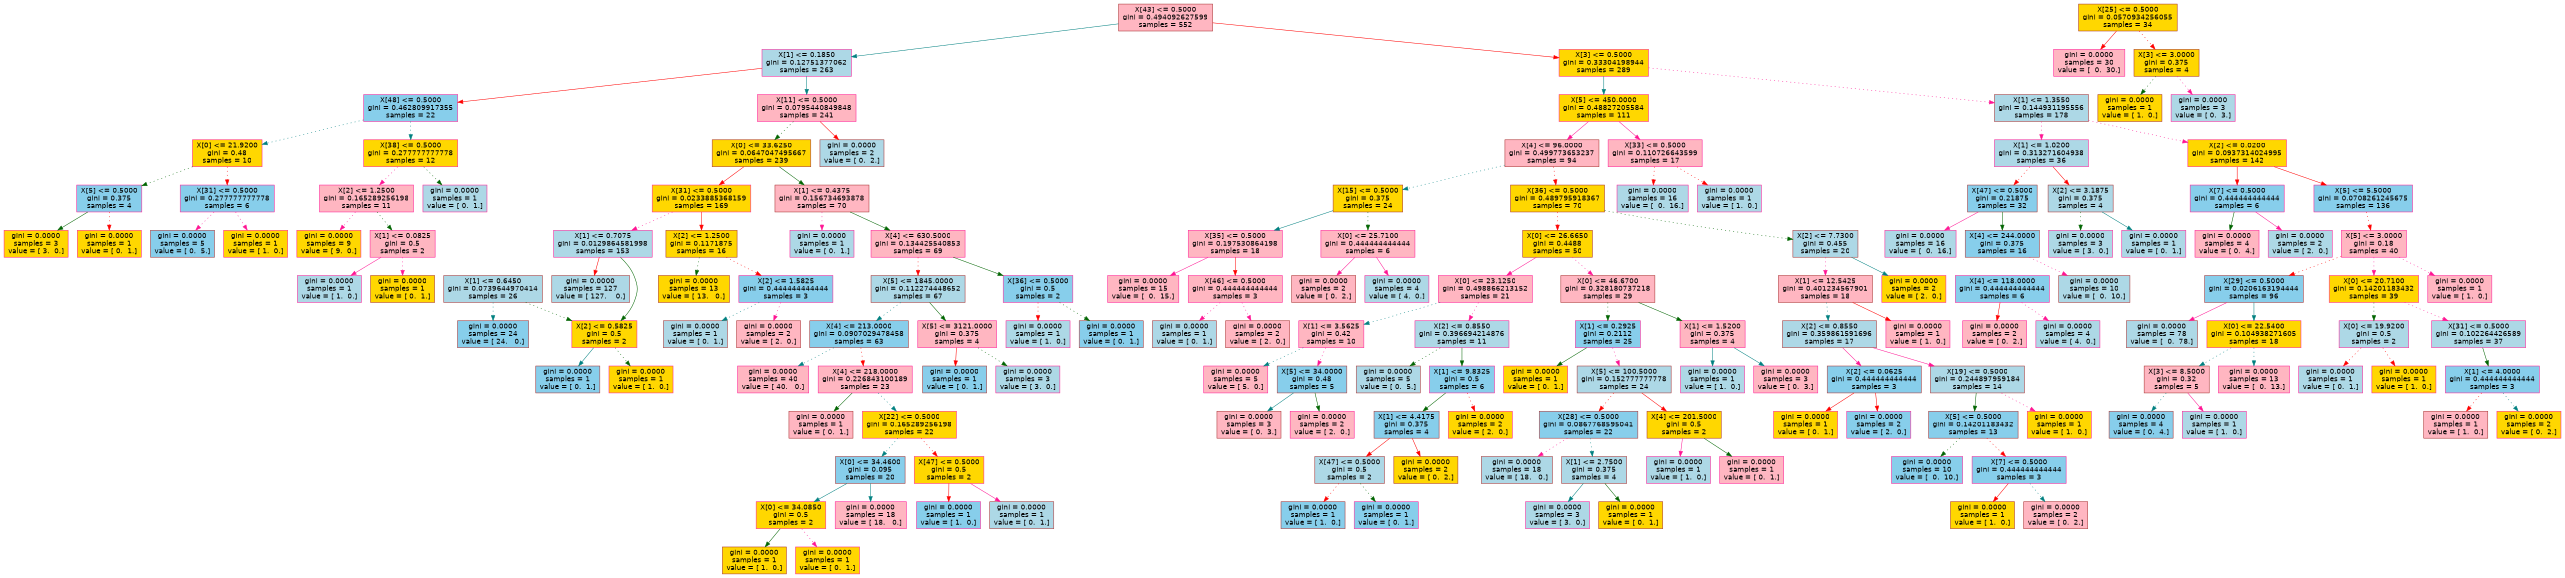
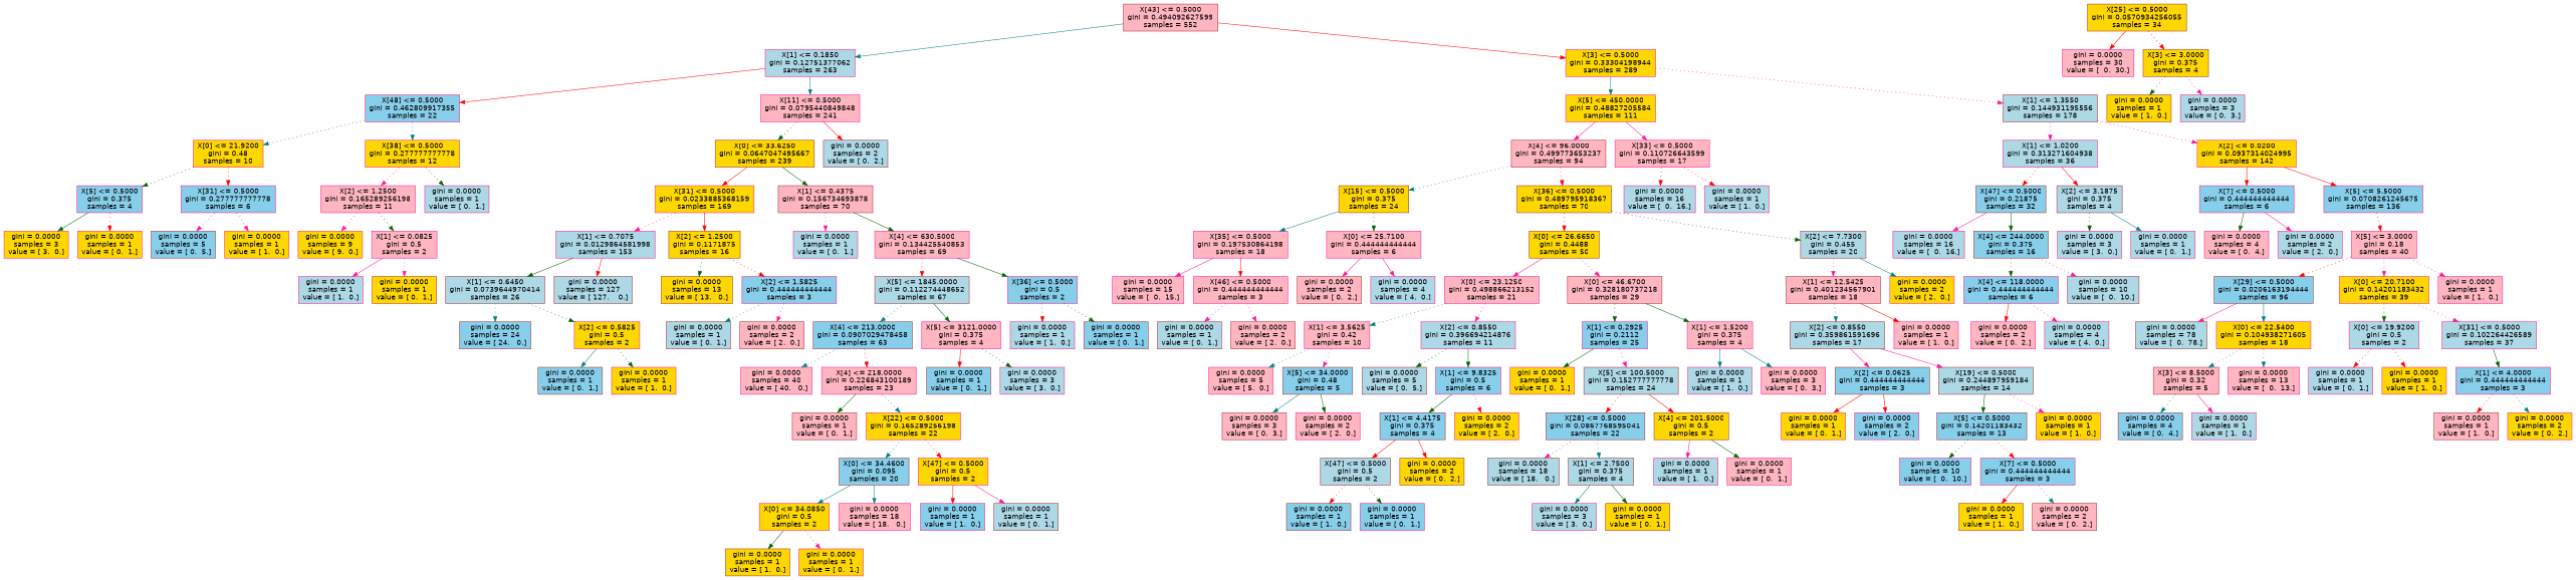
  digraph {
    fontname="DejaVu Sans"
    node [color=deeppink fillcolor=lightblue fontname="DejaVu Sans" shape=box style=filled]
    edge [color=red fontname="DejaVu Sans" style=dotted]
    n1 [color=brown fillcolor=lightpink label="X[43] <= 0.5000\ngini = 0.494092627599\nsamples = 552"]
    n2 [label="X[1] <= 0.1850\ngini = 0.12751377062\nsamples = 263"]
    n3 [fillcolor=gold label="X[3] <= 0.5000\ngini = 0.33304198944\nsamples = 289"]
    n4 [fillcolor=skyblue label="X[48] <= 0.5000\ngini = 0.462809917355\nsamples = 22"]
    n5 [fillcolor=lightpink label="X[11] <= 0.5000\ngini = 0.0795440849848\nsamples = 241"]
    n6 [fillcolor=gold label="X[5] <= 450.0000\ngini = 0.48827205584\nsamples = 111"]
    n7 [color=brown label="X[1] <= 1.3550\ngini = 0.144931195556\nsamples = 178"]
    n8 [fillcolor=gold label="X[0] <= 21.9200\ngini = 0.48\nsamples = 10"]
    n9 [fillcolor=gold label="X[38] <= 0.5000\ngini = 0.277777777778\nsamples = 12"]
    n10 [color=brown fillcolor=gold label="X[0] <= 33.6250\ngini = 0.0647047495667\nsamples = 239"]
    n11 [color=brown label="gini = 0.0000\nsamples = 2\nvalue = [ 0.  2.]"]
    n12 [fillcolor=skyblue label="X[5] <= 0.5000\ngini = 0.375\nsamples = 4"]
    n13 [fillcolor=skyblue label="X[31] <= 0.5000\ngini = 0.277777777778\nsamples = 6"]
    n14 [fillcolor=lightpink label="X[2] <= 1.2500\ngini = 0.165289256198\nsamples = 11"]
    n15 [label="gini = 0.0000\nsamples = 1\nvalue = [ 0.  1.]"]
    n16 [fillcolor=gold label="gini = 0.0000\nsamples = 3\nvalue = [ 3.  0.]"]
    n17 [fillcolor=gold label="gini = 0.0000\nsamples = 1\nvalue = [ 0.  1.]"]
    n18 [color=brown fillcolor=skyblue label="gini = 0.0000\nsamples = 5\nvalue = [ 0.  5.]"]
    n19 [fillcolor=gold label="gini = 0.0000\nsamples = 1\nvalue = [ 1.  0.]"]
    n20 [fillcolor=gold label="gini = 0.0000\nsamples = 9\nvalue = [ 9.  0.]"]
    n21 [fillcolor=lightpink label="X[1] <= 0.0825\ngini = 0.5\nsamples = 2"]
    n22 [label="gini = 0.0000\nsamples = 1\nvalue = [ 1.  0.]"]
    n23 [color=brown fillcolor=gold label="gini = 0.0000\nsamples = 1\nvalue = [ 0.  1.]"]
    n24 [fillcolor=gold label="X[31] <= 0.5000\ngini = 0.0233885368159\nsamples = 169"]
    n25 [color=brown fillcolor=lightpink label="X[1] <= 0.4375\ngini = 0.156734693878\nsamples = 70"]
    n26 [label="X[1] <= 0.7075\ngini = 0.0129864581998\nsamples = 153"]
    n27 [color=brown fillcolor=gold label="X[2] <= 1.2500\ngini = 0.1171875\nsamples = 16"]
    n28 [label="gini = 0.0000\nsamples = 1\nvalue = [ 0.  1.]"]
    n29 [fillcolor=lightpink label="X[4] <= 630.5000\ngini = 0.134425540853\nsamples = 69"]
    n30 [color=brown label="X[1] <= 0.6450\ngini = 0.0739644970414\nsamples = 26"]
    n31 [color=brown label="gini = 0.0000\nsamples = 127\nvalue = [ 127.    0.]"]
    n32 [color=brown fillcolor=gold label="gini = 0.0000\nsamples = 13\nvalue = [ 13.   0.]"]
    n33 [fillcolor=skyblue label="X[2] <= 1.5825\ngini = 0.444444444444\nsamples = 3"]
    n34 [color=brown fillcolor=skyblue label="gini = 0.0000\nsamples = 24\nvalue = [ 24.   0.]"]
    n35 [fillcolor=gold label="X[2] <= 0.5825\ngini = 0.5\nsamples = 2"]
    n36 [color=brown fillcolor=skyblue label="gini = 0.0000\nsamples = 1\nvalue = [ 0.  1.]"]
    n37 [fillcolor=gold label="gini = 0.0000\nsamples = 1\nvalue = [ 1.  0.]"]
    n38 [color=brown label="gini = 0.0000\nsamples = 1\nvalue = [ 0.  1.]"]
    n39 [color=brown fillcolor=lightpink label="gini = 0.0000\nsamples = 2\nvalue = [ 2.  0.]"]
    n40 [color=brown label="X[5] <= 1845.0000\ngini = 0.112274448652\nsamples = 67"]
    n41 [fillcolor=skyblue label="X[36] <= 0.5000\ngini = 0.5\nsamples = 2"]
    n42 [color=brown fillcolor=skyblue label="X[4] <= 213.0000\ngini = 0.0907029478458\nsamples = 63"]
    n43 [fillcolor=lightpink label="X[5] <= 3121.0000\ngini = 0.375\nsamples = 4"]
    n44 [label="gini = 0.0000\nsamples = 1\nvalue = [ 1.  0.]"]
    n45 [color=brown fillcolor=skyblue label="gini = 0.0000\nsamples = 1\nvalue = [ 0.  1.]"]
    n46 [fillcolor=lightpink label="gini = 0.0000\nsamples = 40\nvalue = [ 40.   0.]"]
    n47 [fillcolor=lightpink label="X[4] <= 218.0000\ngini = 0.226843100189\nsamples = 23"]
    n48 [color=brown fillcolor=skyblue label="gini = 0.0000\nsamples = 1\nvalue = [ 0.  1.]"]
    n49 [label="gini = 0.0000\nsamples = 3\nvalue = [ 3.  0.]"]
    n50 [color=brown fillcolor=lightpink label="gini = 0.0000\nsamples = 1\nvalue = [ 0.  1.]"]
    n51 [fillcolor=gold label="X[22] <= 0.5000\ngini = 0.165289256198\nsamples = 22"]
    n52 [color=brown fillcolor=skyblue label="X[0] <= 34.4600\ngini = 0.095\nsamples = 20"]
    n53 [fillcolor=gold label="X[47] <= 0.5000\ngini = 0.5\nsamples = 2"]
    n54 [fillcolor=gold label="X[0] <= 34.0850\ngini = 0.5\nsamples = 2"]
    n55 [fillcolor=lightpink label="gini = 0.0000\nsamples = 18\nvalue = [ 18.   0.]"]
    n56 [fillcolor=skyblue label="gini = 0.0000\nsamples = 1\nvalue = [ 1.  0.]"]
    n57 [color=brown label="gini = 0.0000\nsamples = 1\nvalue = [ 0.  1.]"]
    n58 [color=brown fillcolor=gold label="gini = 0.0000\nsamples = 1\nvalue = [ 1.  0.]"]
    n59 [fillcolor=gold label="gini = 0.0000\nsamples = 1\nvalue = [ 0.  1.]"]
    n60 [color=brown fillcolor=lightpink label="X[4] <= 96.0000\ngini = 0.499773653237\nsamples = 94"]
    n61 [fillcolor=lightpink label="X[33] <= 0.5000\ngini = 0.110726643599\nsamples = 17"]
    n62 [label="X[1] <= 1.0200\ngini = 0.313271604938\nsamples = 36"]
    n63 [fillcolor=gold label="X[2] <= 0.0200\ngini = 0.0937314024995\nsamples = 142"]
    n64 [color=brown fillcolor=gold label="X[15] <= 0.5000\ngini = 0.375\nsamples = 24"]
    n65 [color=brown fillcolor=gold label="X[36] <= 0.5000\ngini = 0.489795918367\nsamples = 70"]
    n66 [label="gini = 0.0000\nsamples = 16\nvalue = [  0.  16.]"]
    n67 [label="gini = 0.0000\nsamples = 1\nvalue = [ 1.  0.]"]
    n68 [fillcolor=lightpink label="X[35] <= 0.5000\ngini = 0.197530864198\nsamples = 18"]
    n69 [fillcolor=lightpink label="X[0] <= 25.7100\ngini = 0.444444444444\nsamples = 6"]
    n70 [color=brown fillcolor=gold label="X[0] <= 26.6650\ngini = 0.4488\nsamples = 50"]
    n71 [color=brown label="X[2] <= 7.7300\ngini = 0.455\nsamples = 20"]
    n72 [fillcolor=lightpink label="gini = 0.0000\nsamples = 15\nvalue = [  0.  15.]"]
    n73 [fillcolor=lightpink label="X[46] <= 0.5000\ngini = 0.444444444444\nsamples = 3"]
    n74 [color=brown fillcolor=lightpink label="gini = 0.0000\nsamples = 2\nvalue = [ 0.  2.]"]
    n75 [label="gini = 0.0000\nsamples = 4\nvalue = [ 4.  0.]"]
    n76 [color=brown label="gini = 0.0000\nsamples = 1\nvalue = [ 0.  1.]"]
    n77 [color=brown fillcolor=lightpink label="gini = 0.0000\nsamples = 2\nvalue = [ 2.  0.]"]
    n78 [fillcolor=lightpink label="X[0] <= 23.1250\ngini = 0.498866213152\nsamples = 21"]
    n79 [color=brown fillcolor=lightpink label="X[0] <= 46.6700\ngini = 0.328180737218\nsamples = 29"]
    n80 [color=brown fillcolor=lightpink label="X[1] <= 12.5425\ngini = 0.401234567901\nsamples = 18"]
    n81 [fillcolor=gold label="gini = 0.0000\nsamples = 2\nvalue = [ 2.  0.]"]
    n82 [fillcolor=lightpink label="X[1] <= 3.5625\ngini = 0.42\nsamples = 10"]
    n83 [label="X[2] <= 0.8550\ngini = 0.396694214876\nsamples = 11"]
    n84 [fillcolor=skyblue label="X[1] <= 0.2925\ngini = 0.2112\nsamples = 25"]
    n85 [fillcolor=lightpink label="X[1] <= 1.5200\ngini = 0.375\nsamples = 4"]
    n86 [fillcolor=lightpink label="gini = 0.0000\nsamples = 5\nvalue = [ 5.  0.]"]
    n87 [color=brown fillcolor=skyblue label="X[5] <= 34.0000\ngini = 0.48\nsamples = 5"]
    n88 [color=brown label="gini = 0.0000\nsamples = 5\nvalue = [ 0.  5.]"]
    n89 [fillcolor=skyblue label="X[1] <= 9.8325\ngini = 0.5\nsamples = 6"]
    n90 [color=brown fillcolor=lightpink label="gini = 0.0000\nsamples = 3\nvalue = [ 0.  3.]"]
    n91 [fillcolor=lightpink label="gini = 0.0000\nsamples = 2\nvalue = [ 2.  0.]"]
    n92 [color=brown fillcolor=skyblue label="X[1] <= 4.4175\ngini = 0.375\nsamples = 4"]
    n93 [fillcolor=gold label="gini = 0.0000\nsamples = 2\nvalue = [ 2.  0.]"]
    n94 [color=brown label="X[47] <= 0.5000\ngini = 0.5\nsamples = 2"]
    n95 [color=brown fillcolor=gold label="gini = 0.0000\nsamples = 2\nvalue = [ 0.  2.]"]
    n96 [color=brown fillcolor=skyblue label="gini = 0.0000\nsamples = 1\nvalue = [ 1.  0.]"]
    n97 [fillcolor=skyblue label="gini = 0.0000\nsamples = 1\nvalue = [ 0.  1.]"]
    n98 [fillcolor=gold label="gini = 0.0000\nsamples = 1\nvalue = [ 0.  1.]"]
    n99 [color=brown label="X[5] <= 100.5000\ngini = 0.152777777778\nsamples = 24"]
    n100 [label="gini = 0.0000\nsamples = 1\nvalue = [ 1.  0.]"]
    n101 [fillcolor=lightpink label="gini = 0.0000\nsamples = 3\nvalue = [ 0.  3.]"]
    n102 [color=brown fillcolor=skyblue label="X[28] <= 0.5000\ngini = 0.0867768595041\nsamples = 22"]
    n103 [color=brown fillcolor=gold label="X[4] <= 201.5000\ngini = 0.5\nsamples = 2"]
    n104 [color=brown label="gini = 0.0000\nsamples = 18\nvalue = [ 18.   0.]"]
    n105 [color=brown label="X[1] <= 2.7500\ngini = 0.375\nsamples = 4"]
    n106 [label="gini = 0.0000\nsamples = 1\nvalue = [ 1.  0.]"]
    n107 [fillcolor=lightpink label="gini = 0.0000\nsamples = 1\nvalue = [ 0.  1.]"]
    n108 [label="gini = 0.0000\nsamples = 3\nvalue = [ 3.  0.]"]
    n109 [color=brown fillcolor=gold label="gini = 0.0000\nsamples = 1\nvalue = [ 0.  1.]"]
    n110 [color=brown label="X[2] <= 0.8550\ngini = 0.359861591696\nsamples = 17"]
    n111 [fillcolor=lightpink label="gini = 0.0000\nsamples = 1\nvalue = [ 1.  0.]"]
    n112 [color=brown fillcolor=skyblue label="X[2] <= 0.0625\ngini = 0.444444444444\nsamples = 3"]
    n113 [color=brown label="X[19] <= 0.5000\ngini = 0.244897959184\nsamples = 14"]
    n114 [fillcolor=gold label="gini = 0.0000\nsamples = 1\nvalue = [ 0.  1.]"]
    n115 [fillcolor=skyblue label="gini = 0.0000\nsamples = 2\nvalue = [ 2.  0.]"]
    n116 [color=brown fillcolor=skyblue label="X[5] <= 0.5000\ngini = 0.14201183432\nsamples = 13"]
    n117 [fillcolor=gold label="gini = 0.0000\nsamples = 1\nvalue = [ 1.  0.]"]
    n118 [fillcolor=skyblue label="gini = 0.0000\nsamples = 10\nvalue = [  0.  10.]"]
    n119 [fillcolor=skyblue label="X[7] <= 0.5000\ngini = 0.444444444444\nsamples = 3"]
    n120 [color=brown fillcolor=gold label="gini = 0.0000\nsamples = 1\nvalue = [ 1.  0.]"]
    n121 [color=brown fillcolor=lightpink label="gini = 0.0000\nsamples = 2\nvalue = [ 0.  2.]"]
    n122 [color=brown fillcolor=skyblue label="X[47] <= 0.5000\ngini = 0.21875\nsamples = 32"]
    n123 [color=brown label="X[2] <= 3.1875\ngini = 0.375\nsamples = 4"]
    n124 [fillcolor=skyblue label="X[7] <= 0.5000\ngini = 0.444444444444\nsamples = 6"]
    n125 [fillcolor=skyblue label="X[5] <= 5.5000\ngini = 0.0708261245675\nsamples = 136"]
    n126 [label="gini = 0.0000\nsamples = 16\nvalue = [  0.  16.]"]
    n127 [color=brown fillcolor=skyblue label="X[4] <= 244.0000\ngini = 0.375\nsamples = 16"]
    n128 [label="gini = 0.0000\nsamples = 3\nvalue = [ 3.  0.]"]
    n129 [label="gini = 0.0000\nsamples = 1\nvalue = [ 0.  1.]"]
    n130 [fillcolor=skyblue label="X[4] <= 118.0000\ngini = 0.444444444444\nsamples = 6"]
    n131 [color=brown label="gini = 0.0000\nsamples = 10\nvalue = [  0.  10.]"]
    n132 [fillcolor=lightpink label="gini = 0.0000\nsamples = 2\nvalue = [ 0.  2.]"]
    n133 [label="gini = 0.0000\nsamples = 4\nvalue = [ 4.  0.]"]
    n134 [fillcolor=lightpink label="gini = 0.0000\nsamples = 4\nvalue = [ 0.  4.]"]
    n135 [label="gini = 0.0000\nsamples = 2\nvalue = [ 2.  0.]"]
    n136 [fillcolor=lightpink label="X[5] <= 3.0000\ngini = 0.18\nsamples = 40"]
    n137 [color=brown fillcolor=skyblue label="X[29] <= 0.5000\ngini = 0.0206163194444\nsamples = 96"]
    n138 [fillcolor=gold label="X[0] <= 20.7100\ngini = 0.14201183432\nsamples = 39"]
    n139 [fillcolor=lightpink label="gini = 0.0000\nsamples = 1\nvalue = [ 1.  0.]"]
    n140 [color=brown label="gini = 0.0000\nsamples = 78\nvalue = [  0.  78.]"]
    n141 [fillcolor=gold label="X[0] <= 22.5400\ngini = 0.104938271605\nsamples = 18"]
    n142 [label="X[0] <= 19.9200\ngini = 0.5\nsamples = 2"]
    n143 [label="X[31] <= 0.5000\ngini = 0.102264426589\nsamples = 37"]
    n144 [label="gini = 0.0000\nsamples = 1\nvalue = [ 0.  1.]"]
    n145 [fillcolor=gold label="gini = 0.0000\nsamples = 1\nvalue = [ 1.  0.]"]
    n146 [fillcolor=skyblue label="X[1] <= 4.0000\ngini = 0.444444444444\nsamples = 3"]
    n147 [color=brown fillcolor=gold label="X[25] <= 0.5000\ngini = 0.0570934256055\nsamples = 34"]
    n148 [fillcolor=lightpink label="gini = 0.0000\nsamples = 30\nvalue = [  0.  30.]"]
    n149 [color=brown fillcolor=gold label="X[3] <= 3.0000\ngini = 0.375\nsamples = 4"]
    n150 [color=brown fillcolor=lightpink label="gini = 0.0000\nsamples = 1\nvalue = [ 1.  0.]"]
    n151 [fillcolor=gold label="gini = 0.0000\nsamples = 2\nvalue = [ 0.  2.]"]
    n152 [color=brown fillcolor=gold label="gini = 0.0000\nsamples = 1\nvalue = [ 1.  0.]"]
    n153 [label="gini = 0.0000\nsamples = 3\nvalue = [ 0.  3.]"]
    n154 [color=brown fillcolor=lightpink label="X[3] <= 8.5000\ngini = 0.32\nsamples = 5"]
    n155 [fillcolor=lightpink label="gini = 0.0000\nsamples = 13\nvalue = [  0.  13.]"]
    n156 [color=brown fillcolor=skyblue label="gini = 0.0000\nsamples = 4\nvalue = [ 0.  4.]"]
    n157 [label="gini = 0.0000\nsamples = 1\nvalue = [ 1.  0.]"]
    n1 -> n2 [color=teal style=solid]
    n1 -> n3 [style=solid]
    n2 -> n4 [style=solid]
    n2 -> n5 [color=teal style=solid]
    n3 -> n6 [color=teal style=solid]
    n3 -> n7 [color=deeppink]
    n4 -> n8 [color=teal]
    n4 -> n9 [color=teal]
    n5 -> n10 [color=darkgreen]
    n5 -> n11 [style=solid]
    n6 -> n60 [color=deeppink style=solid]
    n6 -> n61 [color=deeppink style=solid]
    n7 -> n62 [color=deeppink]
    n7 -> n63 [color=deeppink]
    n8 -> n12 [color=darkgreen]
    n8 -> n13
    n9 -> n14 [color=deeppink]
    n9 -> n15 [color=darkgreen]
    n10 -> n24 [style=solid]
    n10 -> n25 [color=darkgreen style=solid]
    n12 -> n16 [color=darkgreen style=solid]
    n12 -> n17
    n13 -> n18 [color=deeppink]
    n13 -> n19 [color=deeppink]
    n14 -> n20 [color=deeppink]
    n14 -> n21 [color=darkgreen]
    n21 -> n22 [color=deeppink style=solid]
    n21 -> n23 [color=deeppink]
    n24 -> n26 [color=deeppink]
    n24 -> n27 [style=solid]
    n25 -> n28 [color=deeppink]
    n25 -> n29 [color=darkgreen style=solid]
-   n26 -> n35 [color=darkgreen style=solid]
+   n26 -> n30 [color=darkgreen style=solid]
    n26 -> n31 [style=solid]
    n27 -> n32 [color=darkgreen]
    n27 -> n33
    n29 -> n40
    n29 -> n41 [color=darkgreen style=solid]
    n30 -> n34 [color=teal]
    n30 -> n35 [color=darkgreen]
    n33 -> n38 [color=teal]
    n33 -> n39 [color=deeppink]
    n35 -> n36 [color=teal style=solid]
    n35 -> n37 [color=darkgreen]
    n40 -> n42 [color=teal]
    n40 -> n43 [color=darkgreen style=solid]
    n41 -> n44
    n41 -> n45 [color=darkgreen]
    n42 -> n46 [color=teal]
    n42 -> n47
    n43 -> n48 [style=solid]
    n43 -> n49 [color=darkgreen]
    n47 -> n50 [color=darkgreen style=solid]
    n47 -> n51 [color=teal]
    n51 -> n52 [color=teal]
    n51 -> n53
    n52 -> n54 [color=teal style=solid]
    n52 -> n55 [color=teal style=solid]
    n53 -> n56 [style=solid]
    n53 -> n57 [color=deeppink style=solid]
    n54 -> n58 [color=darkgreen style=solid]
    n54 -> n59 [color=deeppink]
    n60 -> n64 [color=teal]
    n60 -> n65
    n61 -> n66
    n61 -> n67
    n62 -> n122
    n62 -> n123 [style=solid]
    n63 -> n124 [style=solid]
    n63 -> n125 [style=solid]
    n64 -> n68 [color=teal style=solid]
    n64 -> n69 [color=darkgreen]
    n65 -> n70
    n65 -> n71 [color=darkgreen]
    n68 -> n72 [color=deeppink style=solid]
    n68 -> n73 [style=solid]
    n69 -> n74 [color=deeppink style=solid]
    n69 -> n75 [color=deeppink style=solid]
    n70 -> n78 [color=deeppink style=solid]
    n70 -> n79 [color=deeppink]
    n71 -> n80 [color=deeppink]
    n71 -> n81 [color=teal style=solid]
    n73 -> n76 [color=deeppink]
    n73 -> n77 [color=deeppink]
    n78 -> n82 [color=teal]
    n78 -> n83 [color=deeppink]
    n79 -> n84 [color=darkgreen]
    n79 -> n85 [color=darkgreen style=solid]
    n80 -> n110 [color=teal]
    n80 -> n111 [style=solid]
    n82 -> n86 [color=teal]
    n82 -> n87 [color=deeppink]
    n83 -> n88 [color=darkgreen]
    n83 -> n89 [color=darkgreen style=solid]
    n84 -> n98 [color=darkgreen style=solid]
    n84 -> n99 [color=deeppink]
    n85 -> n100 [color=teal style=solid]
    n85 -> n101 [color=teal style=solid]
    n87 -> n90 [color=teal style=solid]
    n87 -> n91 [color=darkgreen style=solid]
    n89 -> n92 [color=darkgreen style=solid]
    n89 -> n93
    n92 -> n94 [style=solid]
    n92 -> n95 [style=solid]
    n94 -> n96
    n94 -> n97 [color=darkgreen]
    n99 -> n102
    n99 -> n103 [style=solid]
    n102 -> n104 [color=deeppink]
    n102 -> n105 [color=teal]
    n103 -> n106 [color=deeppink style=solid]
    n103 -> n107 [color=darkgreen style=solid]
    n105 -> n108 [color=teal style=solid]
    n105 -> n109 [color=darkgreen style=solid]
    n110 -> n112 [color=deeppink style=solid]
    n110 -> n113 [color=deeppink style=solid]
    n112 -> n114 [style=solid]
    n112 -> n115 [style=solid]
    n113 -> n116 [color=darkgreen style=solid]
    n113 -> n117 [color=deeppink]
    n116 -> n118 [color=darkgreen]
    n116 -> n119
    n119 -> n120 [style=solid]
    n119 -> n121 [color=teal]
    n122 -> n126 [color=deeppink style=solid]
    n122 -> n127 [color=darkgreen style=solid]
    n123 -> n128 [color=darkgreen]
    n123 -> n129 [color=teal style=solid]
    n124 -> n134 [color=darkgreen style=solid]
    n124 -> n135 [color=deeppink style=solid]
    n125 -> n136
+   n127 -> n130 [color=darkgreen]
    n127 -> n131 [color=deeppink]
    n130 -> n132 [style=solid]
    n130 -> n133 [color=deeppink]
    n136 -> n137
    n136 -> n138 [color=deeppink]
    n136 -> n139 [color=deeppink]
    n137 -> n140 [color=deeppink style=solid]
    n137 -> n141 [color=teal style=solid]
    n138 -> n142 [color=darkgreen]
    n138 -> n143 [color=deeppink]
    n141 -> n154 [color=teal]
    n141 -> n155 [color=teal]
    n142 -> n144
    n142 -> n145
    n143 -> n146 [color=darkgreen style=solid]
    n146 -> n150
    n146 -> n151 [color=teal]
    n147 -> n148 [style=solid]
    n147 -> n149
    n149 -> n152 [color=darkgreen]
    n149 -> n153 [color=deeppink]
    n154 -> n156 [color=teal]
    n154 -> n157 [color=deeppink style=solid]
  }
